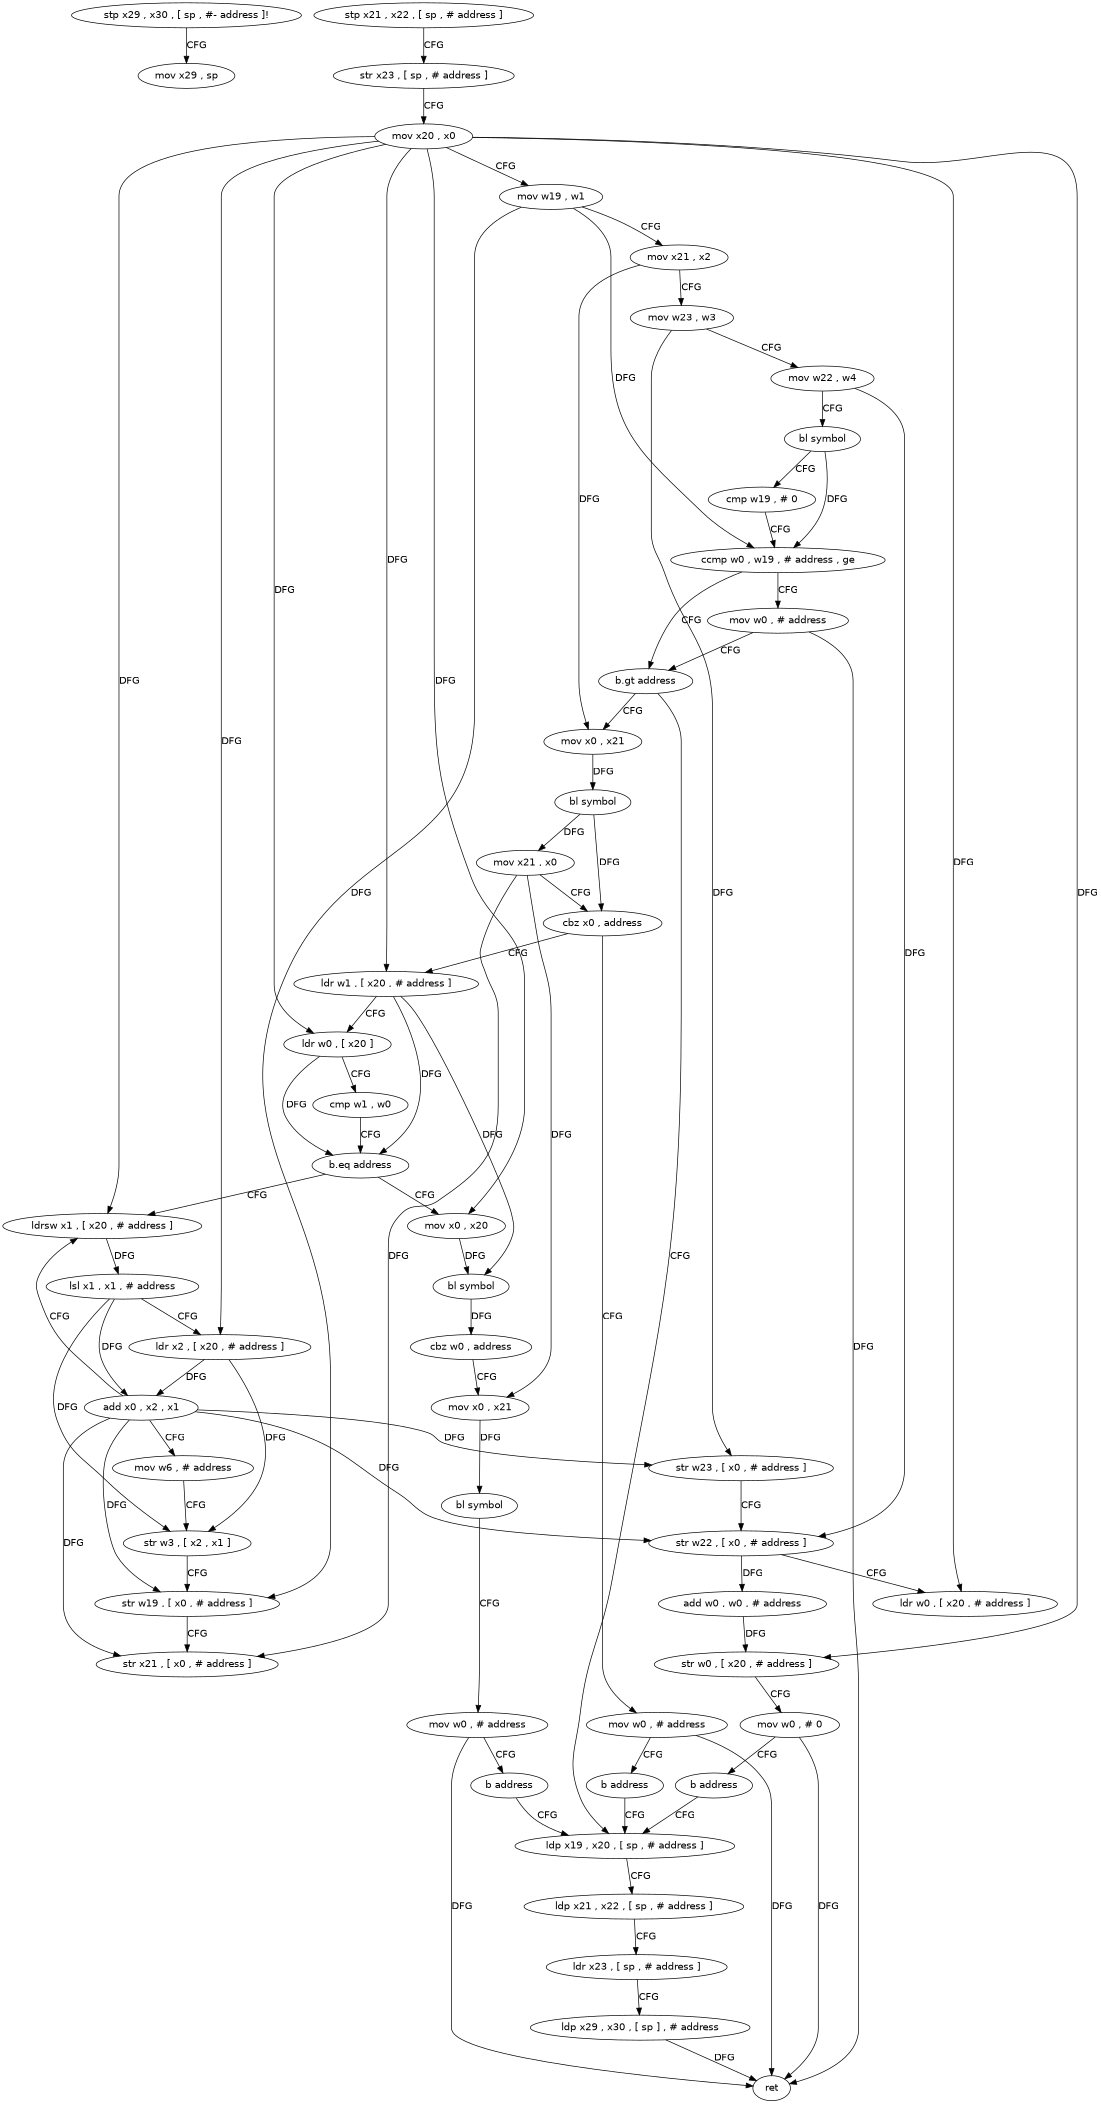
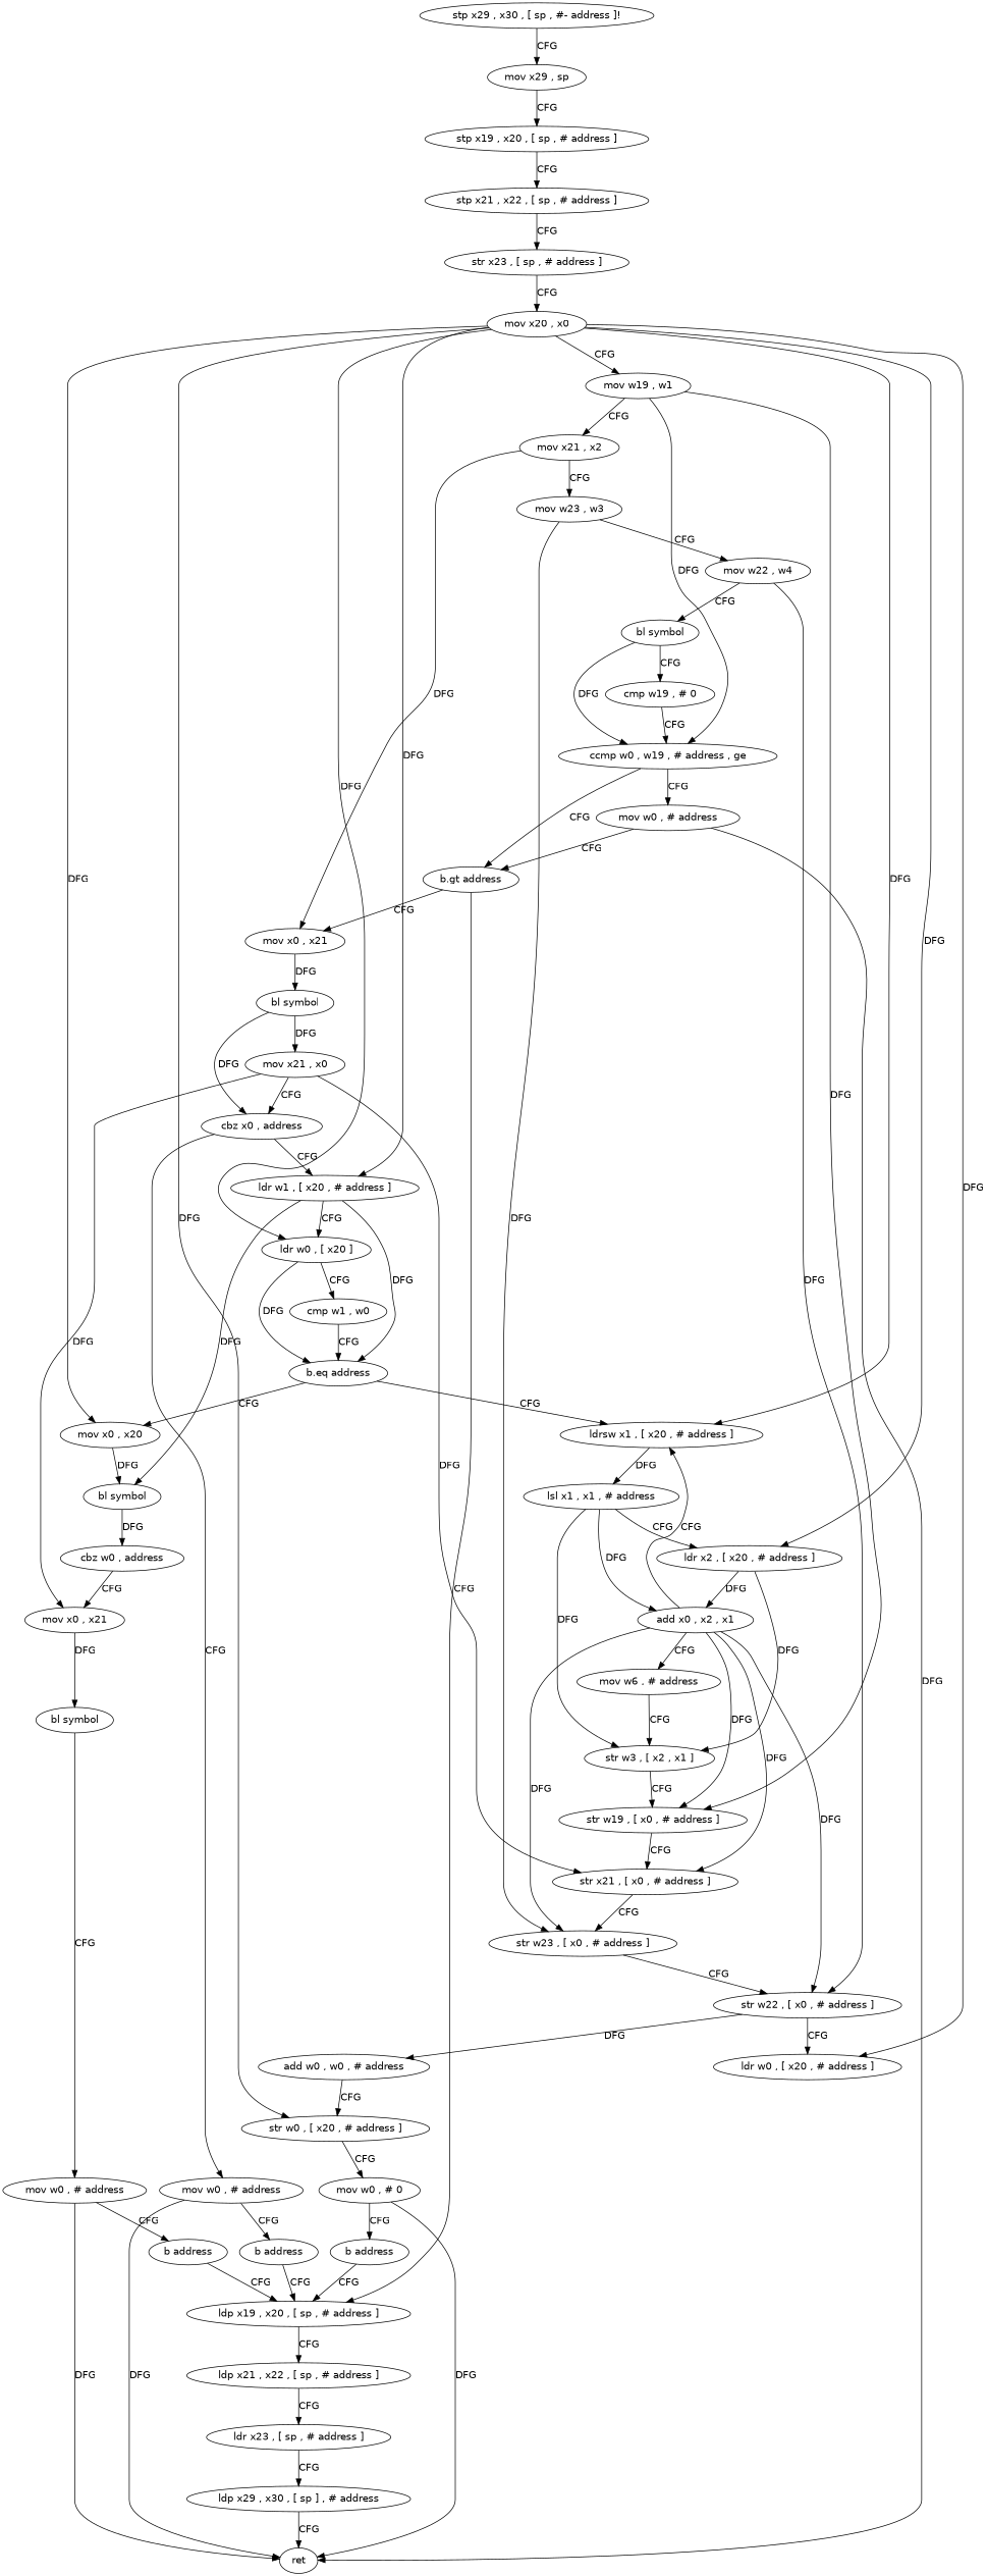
  digraph {
    fontname="DejaVu Sans"
    node [fontname="DejaVu Sans"]
    edge [fontname="DejaVu Sans"]
    n1 [label="stp x29 , x30 , [ sp , #- address ]!"]
    n2 [label="mov x29 , sp"]
+   n3 [label="stp x19 , x20 , [ sp , # address ]"]
    n4 [label="stp x21 , x22 , [ sp , # address ]"]
    n5 [label="str x23 , [ sp , # address ]"]
    n6 [label="mov x20 , x0"]
    n7 [label="mov w19 , w1"]
    n8 [label="ldr w1 , [ x20 , # address ]"]
    n9 [label="ldr w0 , [ x20 ]"]
    n10 [label="mov x0 , x20"]
    n11 [label="ldrsw x1 , [ x20 , # address ]"]
    n12 [label="ldr x2 , [ x20 , # address ]"]
    n13 [label="ldr w0 , [ x20 , # address ]"]
    n14 [label="str w0 , [ x20 , # address ]"]
    n15 [label="mov x21 , x2"]
    n16 [label="ccmp w0 , w19 , # address , ge"]
    n17 [label="str w19 , [ x0 , # address ]"]
    n18 [label="b.eq address"]
    n19 [label="bl symbol"]
    n20 [label="cmp w1 , w0"]
    n21 [label="lsl x1 , x1 , # address"]
    n22 [label="add x0 , x2 , x1"]
    n23 [label="str w3 , [ x2 , x1 ]"]
    n24 [label="mov w0 , # 0"]
    n25 [label="mov w23 , w3"]
    n26 [label="mov x0 , x21"]
    n27 [label="mov w0 , # address"]
    n28 [label="b.gt address"]
    n29 [label="str x21 , [ x0 , # address ]"]
    n30 [label="mov w22 , w4"]
    n31 [label="str w23 , [ x0 , # address ]"]
    n32 [label="bl symbol"]
    n33 [label="bl symbol"]
    n34 [label="str w22 , [ x0 , # address ]"]
    n35 [label="cmp w19 , # 0"]
    n36 [label="add w0 , w0 , # address"]
    n37 [label=ret]
    n38 [label="ldp x19 , x20 , [ sp , # address ]"]
    n39 [label="ldp x21 , x22 , [ sp , # address ]"]
    n40 [label="mov x21 , x0"]
    n41 [label="cbz x0 , address"]
    n42 [label="ldr x23 , [ sp , # address ]"]
    n43 [label="mov x0 , x21"]
    n44 [label="mov w0 , # address"]
    n45 [label="bl symbol"]
    n46 [label="b address"]
    n47 [label="cbz w0 , address"]
    n48 [label="ldp x29 , x30 , [ sp ] , # address"]
    n49 [label="mov w0 , # address"]
    n50 [label="mov w6 , # address"]
    n51 [label="b address"]
    n52 [label="b address"]
    n1 -> n2 [label=CFG]
+   n2 -> n3 [label=CFG]
+   n3 -> n4 [label=CFG]
    n4 -> n5 [label=CFG]
    n5 -> n6 [label=CFG]
    n6 -> n7 [label=CFG]
    n6 -> n8 [label=DFG]
    n6 -> n9 [label=DFG]
    n6 -> n10 [label=DFG]
    n6 -> n11 [label=DFG]
    n6 -> n12 [label=DFG]
    n6 -> n13 [label=DFG]
    n6 -> n14 [label=DFG]
    n7 -> n15 [label=CFG]
    n7 -> n16 [label=DFG]
    n7 -> n17 [label=DFG]
    n8 -> n9 [label=CFG]
    n8 -> n18 [label=DFG]
    n8 -> n19 [label=DFG]
    n9 -> n18 [label=DFG]
    n9 -> n20 [label=CFG]
    n10 -> n19 [label=DFG]
    n11 -> n21 [label=DFG]
    n12 -> n22 [label=DFG]
    n12 -> n23 [label=DFG]
    n14 -> n24 [label=CFG]
    n15 -> n25 [label=CFG]
    n15 -> n26 [label=DFG]
    n16 -> n27 [label=CFG]
    n16 -> n28 [label=CFG]
    n17 -> n29 [label=CFG]
    n18 -> n10 [label=CFG]
    n18 -> n11 [label=CFG]
    n19 -> n47 [label=DFG]
    n20 -> n18 [label=CFG]
    n21 -> n12 [label=CFG]
    n21 -> n22 [label=DFG]
    n21 -> n23 [label=DFG]
    n22 -> n11 [label=CFG]
    n22 -> n17 [label=DFG]
    n22 -> n29 [label=DFG]
    n22 -> n31 [label=DFG]
    n22 -> n34 [label=DFG]
    n22 -> n50 [label=CFG]
    n23 -> n17 [label=CFG]
    n24 -> n37 [label=DFG]
    n24 -> n51 [label=CFG]
    n25 -> n30 [label=CFG]
    n25 -> n31 [label=DFG]
    n26 -> n32 [label=DFG]
    n27 -> n28 [label=CFG]
    n27 -> n37 [label=DFG]
    n28 -> n26 [label=CFG]
    n28 -> n38 [label=CFG]
+   n29 -> n31 [label=CFG]
    n30 -> n33 [label=CFG]
    n30 -> n34 [label=DFG]
    n31 -> n34 [label=CFG]
    n32 -> n40 [label=DFG]
    n32 -> n41 [label=DFG]
    n33 -> n16 [label=DFG]
    n33 -> n35 [label=CFG]
    n34 -> n13 [label=CFG]
    n34 -> n36 [label=DFG]
    n35 -> n16 [label=CFG]
-   n36 -> n14 [label=DFG]
+   n36 -> n14 [label=CFG]
    n38 -> n39 [label=CFG]
    n39 -> n42 [label=CFG]
    n40 -> n29 [label=DFG]
    n40 -> n41 [label=CFG]
    n40 -> n43 [label=DFG]
    n41 -> n8 [label=CFG]
    n41 -> n44 [label=CFG]
    n42 -> n48 [label=CFG]
    n43 -> n45 [label=DFG]
    n44 -> n37 [label=DFG]
    n44 -> n46 [label=CFG]
    n45 -> n49 [label=CFG]
    n46 -> n38 [label=CFG]
    n47 -> n43 [label=CFG]
-   n48 -> n37 [label=DFG]
+   n48 -> n37 [label=CFG]
    n49 -> n37 [label=DFG]
    n49 -> n52 [label=CFG]
    n50 -> n23 [label=CFG]
    n51 -> n38 [label=CFG]
    n52 -> n38 [label=CFG]
  }
